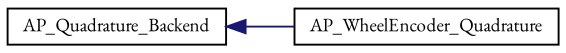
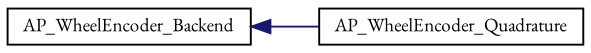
  digraph {
    rankdir=LR
    fontname="EB Garamond"
    node [color=black fillcolor=white fontname="EB Garamond" fontsize=10 shape=record style=filled]
-   n1 [height=0.2 label=AP_Quadrature_Backend width=0.4]
+   n1 [height=0.2 label=AP_WheelEncoder_Backend width=0.4]
    n2 [height=0.2 label=AP_WheelEncoder_Quadrature width=0.4]
    n1 -> n2 [color=midnightblue dir=back fontname="EB Garamond" fontsize=10 labelfontname=Helvetica labelfontsize=10 style=solid]
  }
